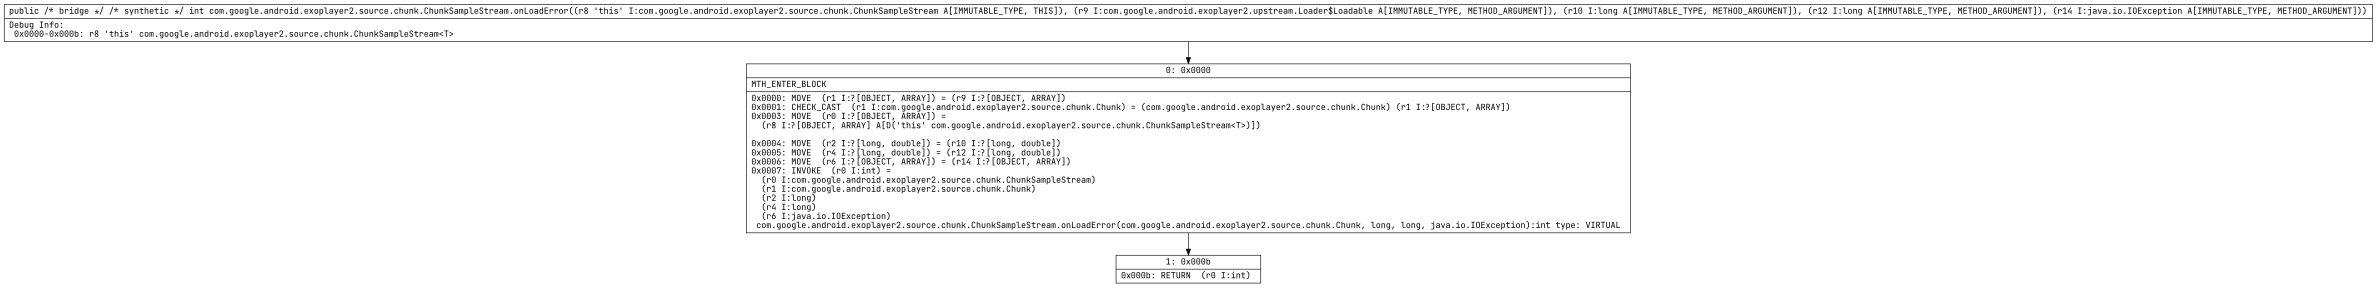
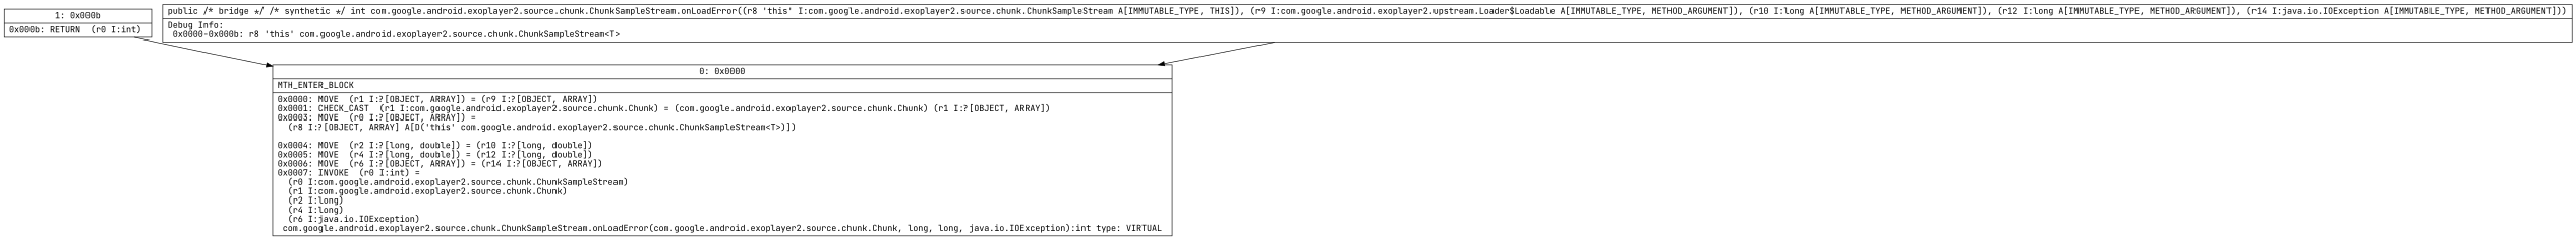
  digraph {
    fontname="JetBrains Mono"
    node [shape=record fontname="JetBrains Mono"]
    edge [fontname="JetBrains Mono"]
    n1 [label="{0\:\ 0x0000|MTH_ENTER_BLOCK\l|0x0000: MOVE  (r1 I:?[OBJECT, ARRAY]) = (r9 I:?[OBJECT, ARRAY]) \l0x0001: CHECK_CAST  (r1 I:com.google.android.exoplayer2.source.chunk.Chunk) = (com.google.android.exoplayer2.source.chunk.Chunk) (r1 I:?[OBJECT, ARRAY]) \l0x0003: MOVE  (r0 I:?[OBJECT, ARRAY]) = \l  (r8 I:?[OBJECT, ARRAY] A[D('this' com.google.android.exoplayer2.source.chunk.ChunkSampleStream\<T\>)])\l \l0x0004: MOVE  (r2 I:?[long, double]) = (r10 I:?[long, double]) \l0x0005: MOVE  (r4 I:?[long, double]) = (r12 I:?[long, double]) \l0x0006: MOVE  (r6 I:?[OBJECT, ARRAY]) = (r14 I:?[OBJECT, ARRAY]) \l0x0007: INVOKE  (r0 I:int) = \l  (r0 I:com.google.android.exoplayer2.source.chunk.ChunkSampleStream)\l  (r1 I:com.google.android.exoplayer2.source.chunk.Chunk)\l  (r2 I:long)\l  (r4 I:long)\l  (r6 I:java.io.IOException)\l com.google.android.exoplayer2.source.chunk.ChunkSampleStream.onLoadError(com.google.android.exoplayer2.source.chunk.Chunk, long, long, java.io.IOException):int type: VIRTUAL \l}"]
    n2 [label="{1\:\ 0x000b|0x000b: RETURN  (r0 I:int) \l}"]
    n3 [label="{public \/* bridge *\/ \/* synthetic *\/ int com.google.android.exoplayer2.source.chunk.ChunkSampleStream.onLoadError((r8 'this' I:com.google.android.exoplayer2.source.chunk.ChunkSampleStream A[IMMUTABLE_TYPE, THIS]), (r9 I:com.google.android.exoplayer2.upstream.Loader$Loadable A[IMMUTABLE_TYPE, METHOD_ARGUMENT]), (r10 I:long A[IMMUTABLE_TYPE, METHOD_ARGUMENT]), (r12 I:long A[IMMUTABLE_TYPE, METHOD_ARGUMENT]), (r14 I:java.io.IOException A[IMMUTABLE_TYPE, METHOD_ARGUMENT]))  | Debug Info:\l  0x0000\-0x000b: r8 'this' com.google.android.exoplayer2.source.chunk.ChunkSampleStream\<T\>\l}"]
-   n1 -> n2
+   n2 -> n1
    n3 -> n1
  }
